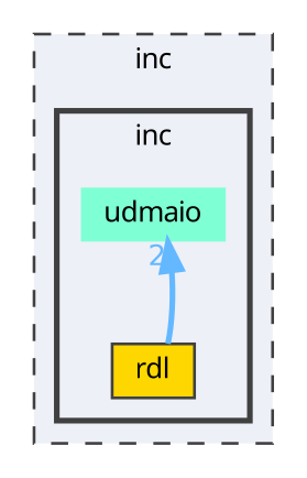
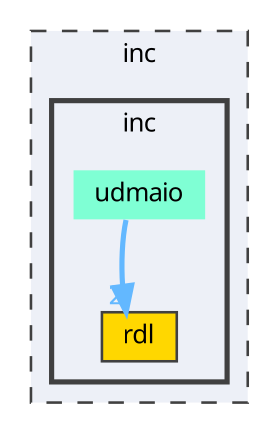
  digraph {
    compound=true
    fontname="Noto Sans"
    node [fontname="Noto Sans" fontsize=10 style=filled]
    n1 [height=0.2 label=udmaio shape=plaintext width=0.4 fillcolor=aquamarine]
    n2 [color=grey25 fillcolor=gold height=0.2 label=rdl shape=box width=0.4]
    subgraph cluster_1 {
      bgcolor="#edf0f7"
      fontsize=10
      label=inc
      pencolor=grey25
      style="filled,dashed"
      subgraph cluster_2 {
        bgcolor="#edf0f7"
        fontsize=10
        pencolor=grey25
        style="filled,bold"
        n1
        n2
      }
    }
-   n2 -> n1 [color=steelblue1 fontcolor=steelblue1 fontname="Noto Sans" fontsize=10 headlabel=2 labeldistance=1.5 labelfontname=Helvetica labelfontsize=10 style=bold]
+   n1 -> n2 [color=steelblue1 fontcolor=steelblue1 fontname="Noto Sans" fontsize=10 headlabel=2 labeldistance=1.5 labelfontname=Helvetica labelfontsize=10 style=bold]
  }
